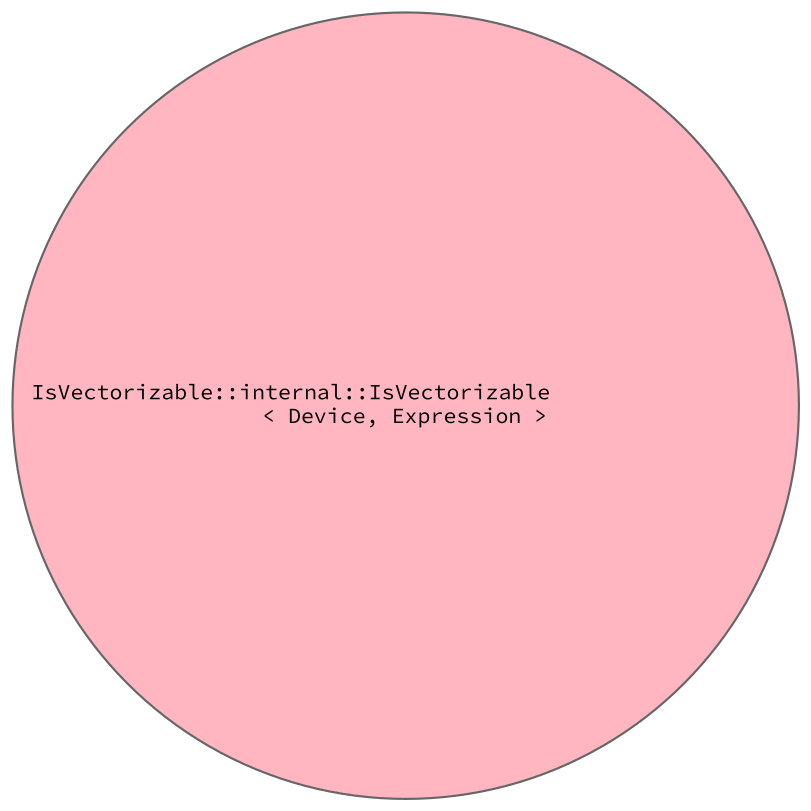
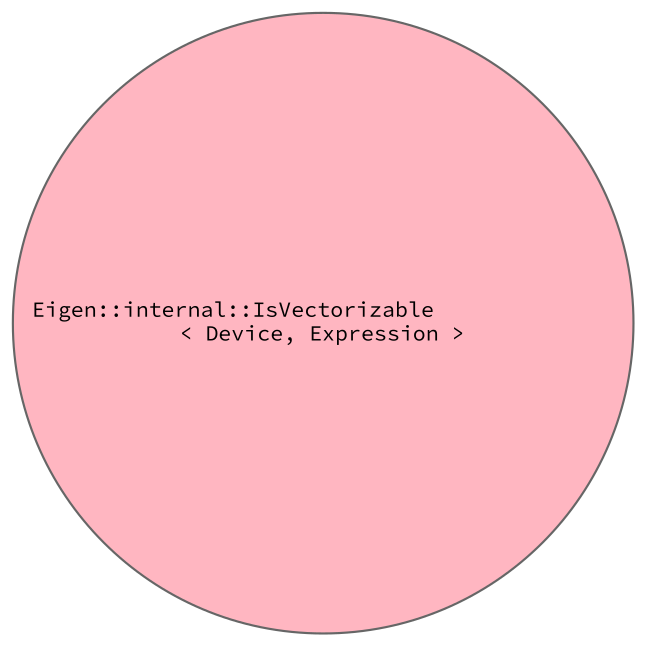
  digraph {
    rankdir=LR
    fontname="Source Code Pro"
-   n1 [color=gray40 fillcolor=lightpink fontname="Source Code Pro" fontsize=10 height=0.2 label="IsVectorizable::internal::IsVectorizable\l\< Device, Expression \>" shape=circle style=filled width=0.4]
+   n1 [color=gray40 fillcolor=lightpink fontname="Source Code Pro" fontsize=10 height=0.2 label="Eigen::internal::IsVectorizable\l\< Device, Expression \>" shape=circle style=filled width=0.4]
  }
